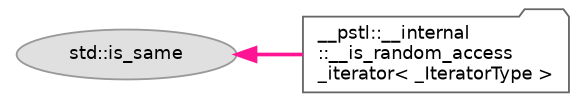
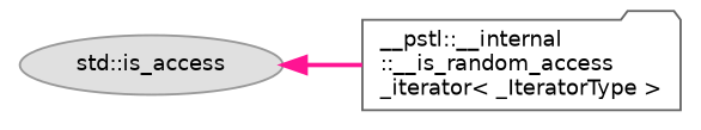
  digraph {
    rankdir=LR
    node [fontname=Helvetica fontsize=10 style=filled]
-   n1 [color=grey60 fillcolor="#E0E0E0" height=0.2 label="std::is_same" shape=ellipse width=0.4]
+   n1 [color=grey60 fillcolor="#E0E0E0" height=0.2 label="std::is_access" shape=ellipse width=0.4]
    n2 [color=grey40 fillcolor=white height=0.2 label="__pstl::__internal\l::__is_random_access\l_iterator\< _IteratorType \>" shape=folder width=0.4]
    n1 -> n2 [color=deeppink dir=back fontname=Helvetica fontsize=10 labelfontname=Helvetica labelfontsize=10 style=bold]
  }
